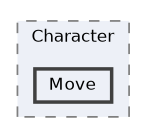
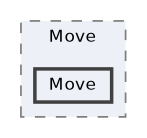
  digraph {
    compound=true
    rankdir=LR
    n1 [color=grey25 fillcolor="#edf0f7" fontname=Helvetica fontsize=10 height=0.2 label=Move shape=box style="filled,bold" width=0.4]
    subgraph cluster_1 {
      bgcolor="#edf0f7"
      fontname=Helvetica
      fontsize=10
-     label=Character
+     label=Move
      pencolor=grey50
      style="filled,dashed"
      n1
    }
  }
